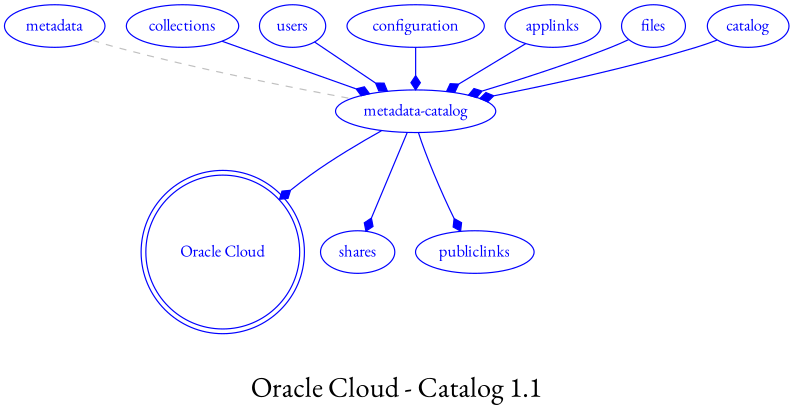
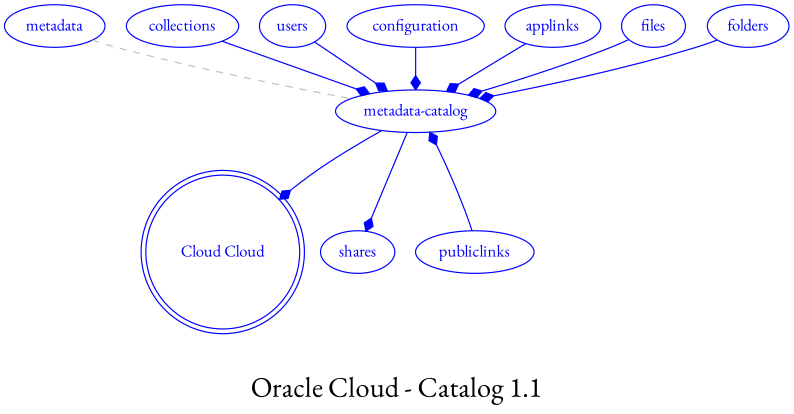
  digraph {
    fontname="EB Garamond"
    fontsize=24
    label="Oracle Cloud - Catalog 1.1"
    splines=true
    node [color=blue fontcolor=blue fontname="EB Garamond" shape=ellipse]
    edge [arrowhead=diamond arrowtail=none color=blue fontcolor=blue fontname="EB Garamond"]
-   "Oracle Cloud" [shape=doublecircle]
+   "Oracle Cloud" [shape=doublecircle label="Cloud Cloud"]
    "metadata-catalog"
    shares
    metadata
    collections
    users
    configuration
    applinks
    files
-   folders [label=catalog]
+   folders
    publiclinks
    "metadata-catalog" -> "Oracle Cloud"
    "metadata-catalog" -> shares
    metadata -> "metadata-catalog" [arrowhead=none color=grey fontcolor=grey style=dashed]
    collections -> "metadata-catalog"
    users -> "metadata-catalog"
    configuration -> "metadata-catalog"
    applinks -> "metadata-catalog"
    files -> "metadata-catalog"
    folders -> "metadata-catalog"
-   "metadata-catalog" -> publiclinks
+   publiclinks -> "metadata-catalog"
  }
